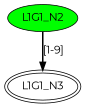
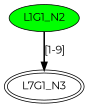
  digraph {
    fontname=Montserrat
    node [fontname=Montserrat]
    L1G1_N2 [fillcolor=green style=filled]
-   L1G1_N3 [peripheries=2]
+   L1G1_N3 [peripheries=2 label=L7G1_N3]
    L1G1_N2 -> L1G1_N3 [label="[1-9]" style=bold fontname=Montserrat]
  }
